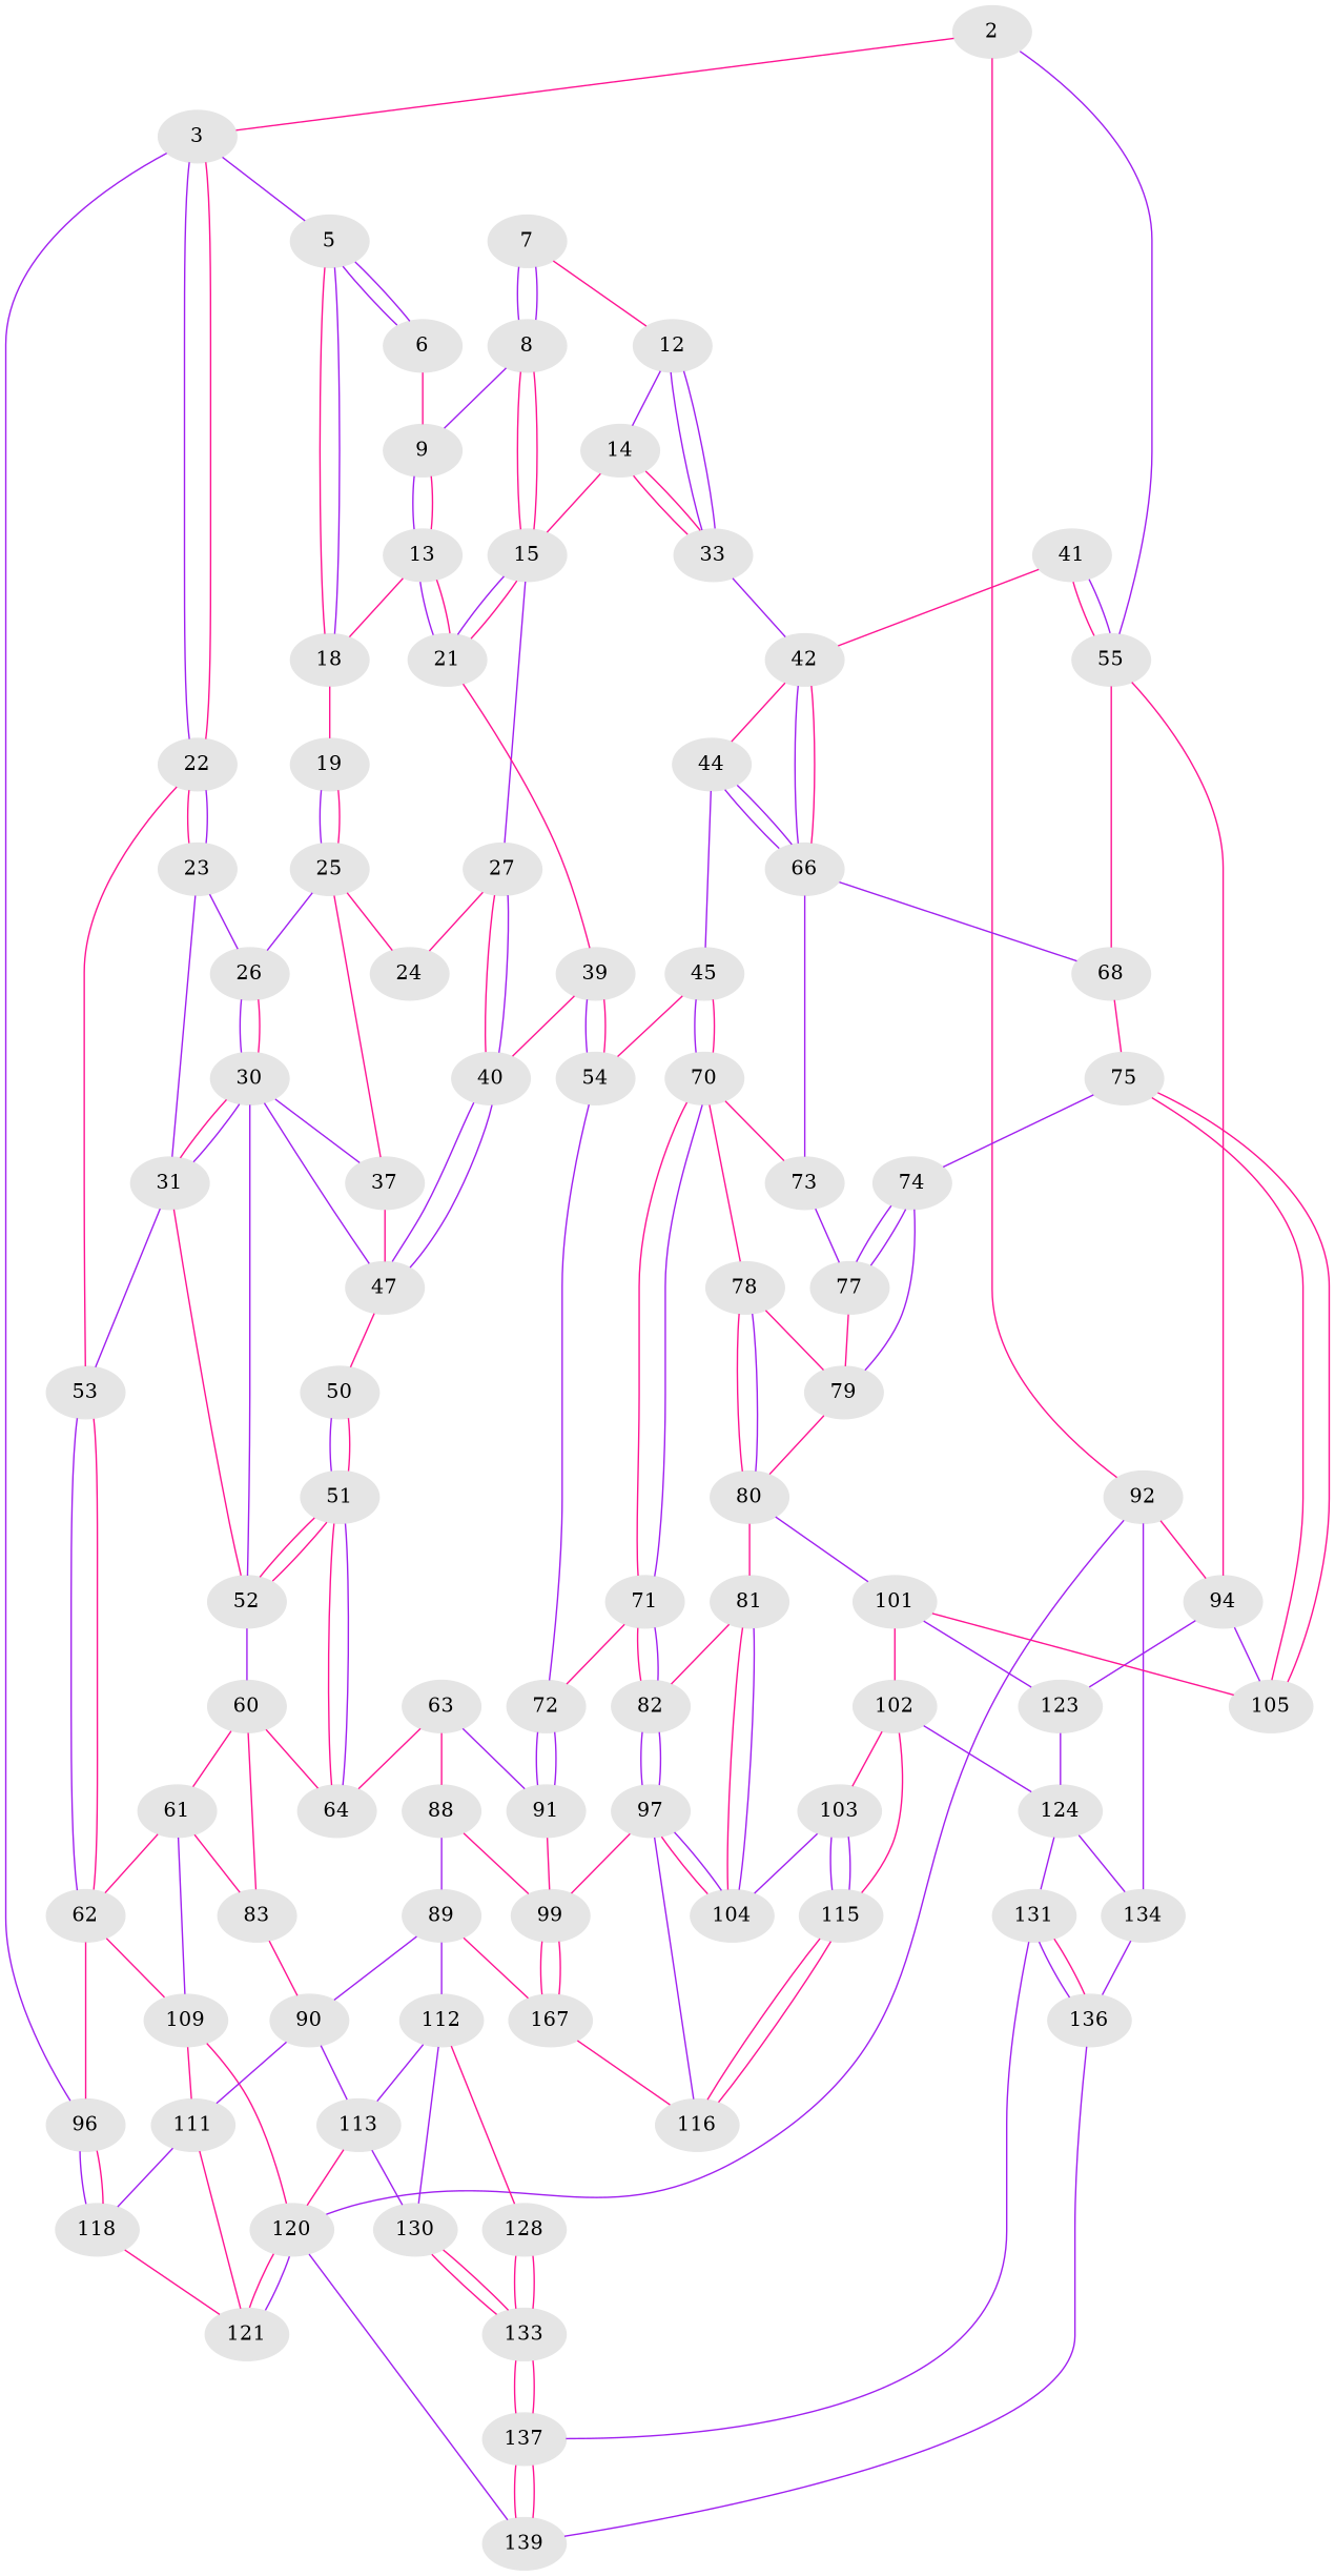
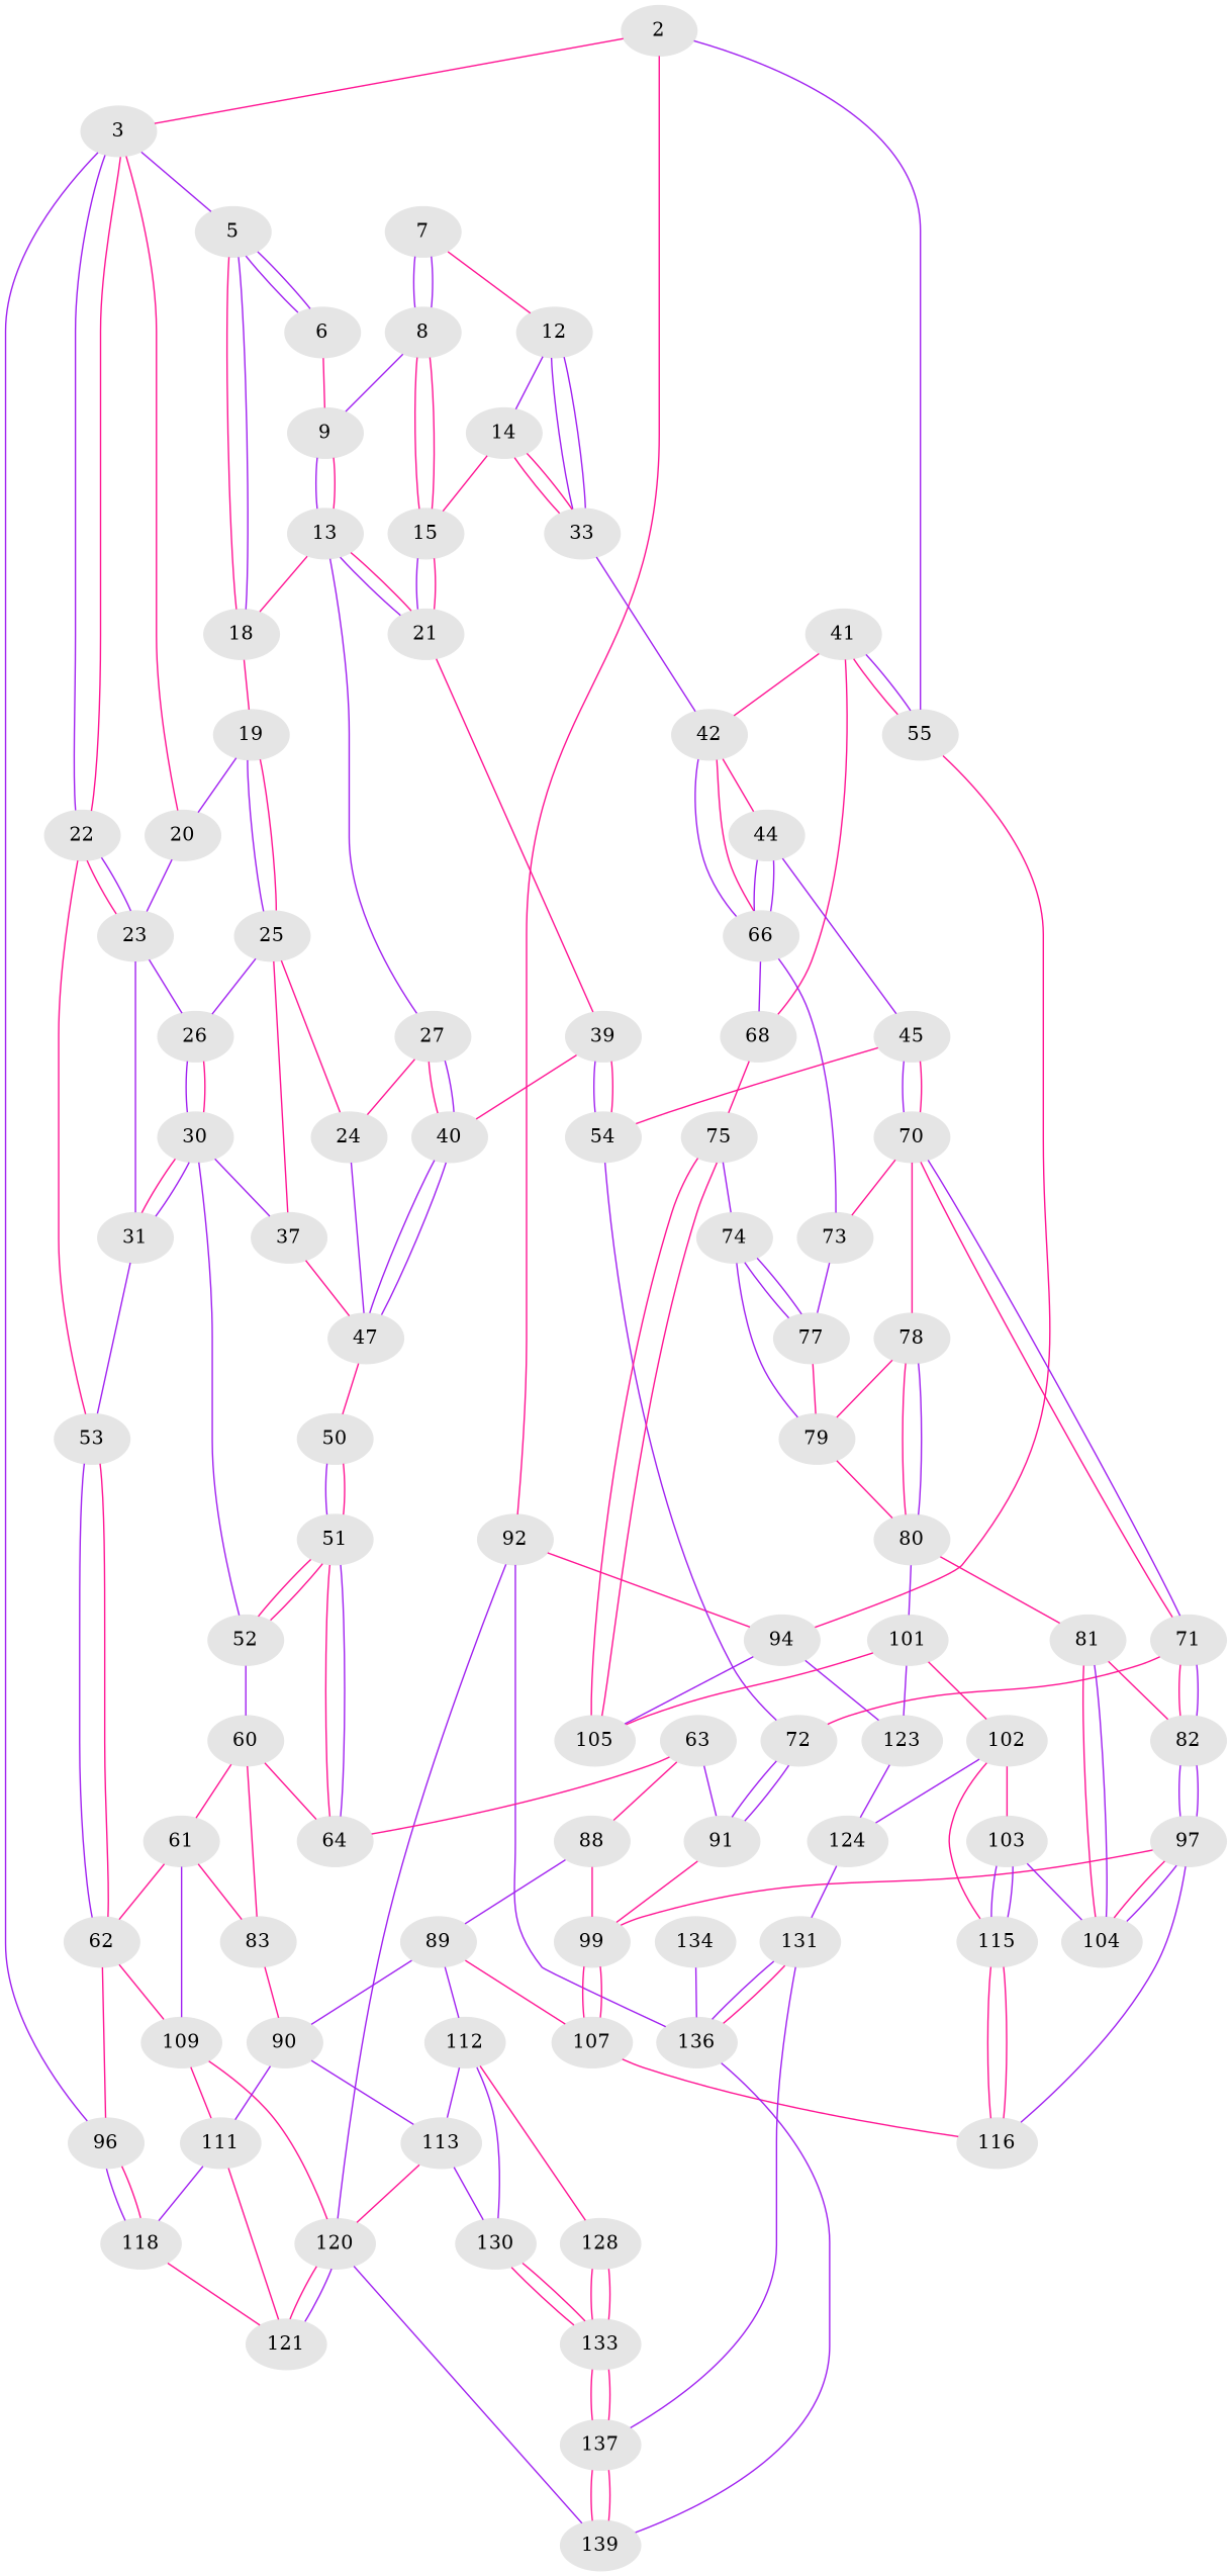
  graph {
    node [color=gray90 style=filled]
    edge [color=deeppink]
    2 [super="+10"]
    3 [super="+4"]
    55 [super="+67"]
    92 [super="+93"]
    7
    8
    12 [super="+13"]
    5
+   20
    22
    96
    68
    94 [super="+114"]
    120 [super="+138"]
    134 [super="+135"]
    6
    18
    23 [super="+24"]
    53
    118
    9
    19
    n23 [label=13 super="+17"]
    15
    14
    33 [super="+34"]
    21 [super="+36"]
    27
    41
    42 [super="+43"]
    39
    n32 [label=24]
    40
    25 [super="+29"]
    26
    37 [super="+49"]
    31 [super="+32"]
    54 [super="+56"]
    62 [super="+95"]
    30 [super="+38"]
    52 [super="+59"]
    47 [super="+48"]
    50 [super="+58"]
    60 [super="+65"]
    44
    66 [super="+69"]
    45 [super="+46"]
    70 [super="+74"]
    51
    72
    73
    71
    78
    64
    61 [super="+84"]
    83
    109
    91
    75
    105
    123
    63 [super="+87"]
    88
    90 [super="+110"]
    111 [super="+117"]
    89 [super="+108"]
    99 [super="+100"]
    77
    n69 [label=74]
    82
    79 [super="+85"]
    80 [super="+86"]
    97 [super="+98"]
    81
    101 [super="+106"]
    104
    102 [super="+122"]
    116 [super="+126"]
    113 [super="+119"]
-   107 [label=167]
+   107
    112 [super="+129"]
    128
    130
    121
    139
    136
    124 [super="+125"]
    103
    115
    131 [super="+132"]
    133
    137
    2 -- 3
    2 -- 55 [color=purple]
    2 -- 92
    3 -- 5 [color=purple]
+   3 -- 20
    3 -- 22 [color=purple]
    3 -- 22
    3 -- 96 [color=purple]
-   55 -- 68
+   41 -- 68
    55 -- 94
    92 -- 94
    92 -- 120 [color=purple]
-   92 -- 134 [color=purple weight=2]
+   92 -- 136 [color=purple weight=2]
    7 -- 8 [color=purple]
    7 -- 8 [color=purple]
    7 -- 12
    8 -- 9 [color=purple]
    8 -- 15
    8 -- 15
    12 -- 14 [color=purple]
    12 -- 33 [color=purple]
    12 -- 33 [color=purple]
    5 -- 6 [color=purple]
    5 -- 6 [color=purple]
    5 -- 18
    5 -- 18 [color=purple]
+   20 -- 23 [color=purple]
    22 -- 23
    22 -- 23 [color=purple]
    22 -- 53
    96 -- 118 [color=purple]
    96 -- 118
    68 -- 75
    94 -- 105 [color=purple]
    94 -- 123 [color=purple]
    120 -- 121
    120 -- 121 [color=purple]
    120 -- 139 [color=purple]
    134 -- 136 [color=purple]
    6 -- 9
    18 -- 19
    23 -- 26 [color=purple]
    23 -- 31 [color=purple]
    53 -- 62 [color=purple]
    53 -- 62
    118 -- 121
    9 -- n23 [color=purple]
    9 -- n23
+   19 -- 20 [color=purple]
    19 -- 25 [color=purple]
    19 -- 25
    n23 -- 18
    n23 -- 21 [color=purple]
    n23 -- 21
-   15 -- 27 [color=purple]
+   n23 -- 27 [color=purple]
    15 -- 21 [color=purple]
    15 -- 21
    14 -- 15
    14 -- 33
    14 -- 33
    33 -- 42 [color=purple]
    21 -- 39
    27 -- n32
    27 -- 40
    27 -- 40 [color=purple]
    41 -- 55
    41 -- 55 [color=purple]
    41 -- 42
    42 -- 44
    42 -- 66 [color=purple]
    42 -- 66
    39 -- 40
    39 -- 54 [color=purple]
    39 -- 54
-   30 -- 47 [color=purple]
+   n32 -- 47 [color=purple]
    40 -- 47 [color=purple]
    40 -- 47 [color=purple]
    25 -- n32
    25 -- 26 [color=purple]
    25 -- 37
    26 -- 30 [color=purple]
    26 -- 30
    37 -- 47
    31 -- 53 [color=purple]
-   31 -- 52
    54 -- 72 [color=purple]
    62 -- 96
    62 -- 109
    30 -- 37 [color=purple]
    30 -- 31
    30 -- 31 [color=purple]
    30 -- 52 [color=purple]
    52 -- 60 [color=purple]
    47 -- 50
    50 -- 51 [color=purple]
    50 -- 51
    60 -- 64
    60 -- 61
    60 -- 83
    44 -- 66 [color=purple]
    44 -- 66 [color=purple]
    44 -- 45 [color=purple]
    66 -- 68 [color=purple]
    66 -- 73 [color=purple]
    45 -- 54
    45 -- 70 [color=purple]
    45 -- 70
    70 -- 73
    70 -- 71
    70 -- 71 [color=purple]
    70 -- 78
    51 -- 52
    51 -- 52
    51 -- 64
    51 -- 64 [color=purple]
    72 -- 91 [color=purple]
    72 -- 91 [color=purple]
    73 -- 77 [color=purple]
    71 -- 72
    71 -- 82
    71 -- 82 [color=purple]
    78 -- 79
    78 -- 80
    78 -- 80 [color=purple]
    61 -- 62
    61 -- 83
    61 -- 109 [color=purple]
    83 -- 90
    109 -- 120
    109 -- 111
    91 -- 99
    75 -- 105
    75 -- 105
    75 -- n69 [color=purple]
    123 -- 124 [color=purple]
    63 -- 64
    63 -- 91 [color=purple]
    63 -- 88
    88 -- 89 [color=purple]
    88 -- 99
    90 -- 111 [color=purple]
    90 -- 113 [color=purple]
    111 -- 118 [color=purple]
    111 -- 121
    89 -- 90 [color=purple]
    89 -- 107
    89 -- 112 [color=purple]
    99 -- 107
    99 -- 107
    77 -- 79
    n69 -- 77 [color=purple]
    n69 -- 77 [color=purple]
    n69 -- 79 [color=purple]
    82 -- 97 [color=purple]
    82 -- 97 [color=purple]
    79 -- 80
    80 -- 81
    80 -- 101 [color=purple]
    97 -- 99
    97 -- 104
    97 -- 104 [color=purple]
    97 -- 116 [color=purple]
    81 -- 82
    81 -- 104
    81 -- 104 [color=purple]
    101 -- 105
    101 -- 123 [color=purple]
    101 -- 102
    102 -- 124 [color=purple]
    102 -- 103
    102 -- 115
    113 -- 120
    113 -- 130 [color=purple]
    107 -- 116
    112 -- 113 [color=purple]
    112 -- 128
    112 -- 130 [color=purple]
    128 -- 133
    128 -- 133
    130 -- 133
    130 -- 133
    136 -- 139 [color=purple]
-   124 -- 134 [color=purple]
    124 -- 131 [color=purple]
    103 -- 104 [color=purple]
    103 -- 115 [color=purple]
    103 -- 115 [color=purple]
    115 -- 116
    115 -- 116
    131 -- 136 [color=purple]
    131 -- 136
    131 -- 137 [color=purple]
    133 -- 137
    133 -- 137
    137 -- 139
    137 -- 139
  }
